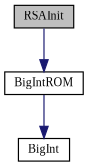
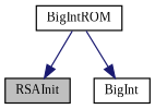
  digraph {
    fontname="Liberation Serif"
    rankdir=TB
    node [color=black fillcolor=white fontname="Liberation Serif" fontsize=10 shape=record style=filled]
    edge [color=midnightblue fontname="Liberation Serif" fontsize=10 labelfontname=Helvetica labelfontsize=10 style=solid]
    n1 [fillcolor=grey75 fontcolor=black height=0.2 label=RSAInit width=0.4]
    n2 [height=0.2 label=BigIntROM width=0.4]
    n3 [height=0.2 label=BigInt width=0.4]
-   n1 -> n2
+   n2 -> n1
    n2 -> n3
  }
